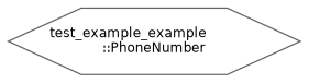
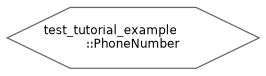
  digraph {
    rankdir=TB
-   n1 [color=grey40 fillcolor=white fontname=Helvetica fontsize=10 height=0.2 label="test_example_example\l::PhoneNumber" shape=hexagon style=filled width=0.4]
+   n1 [color=grey40 fillcolor=white fontname=Helvetica fontsize=10 height=0.2 label="test_tutorial_example\l::PhoneNumber" shape=hexagon style=filled width=0.4]
  }
